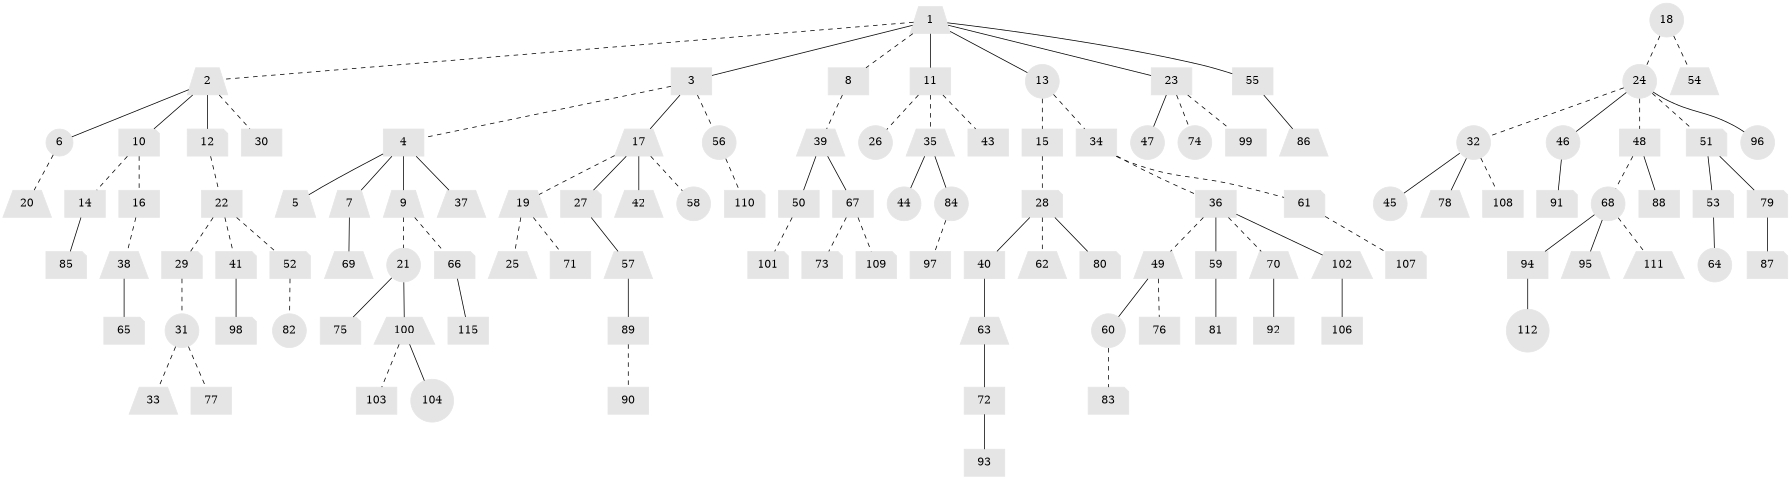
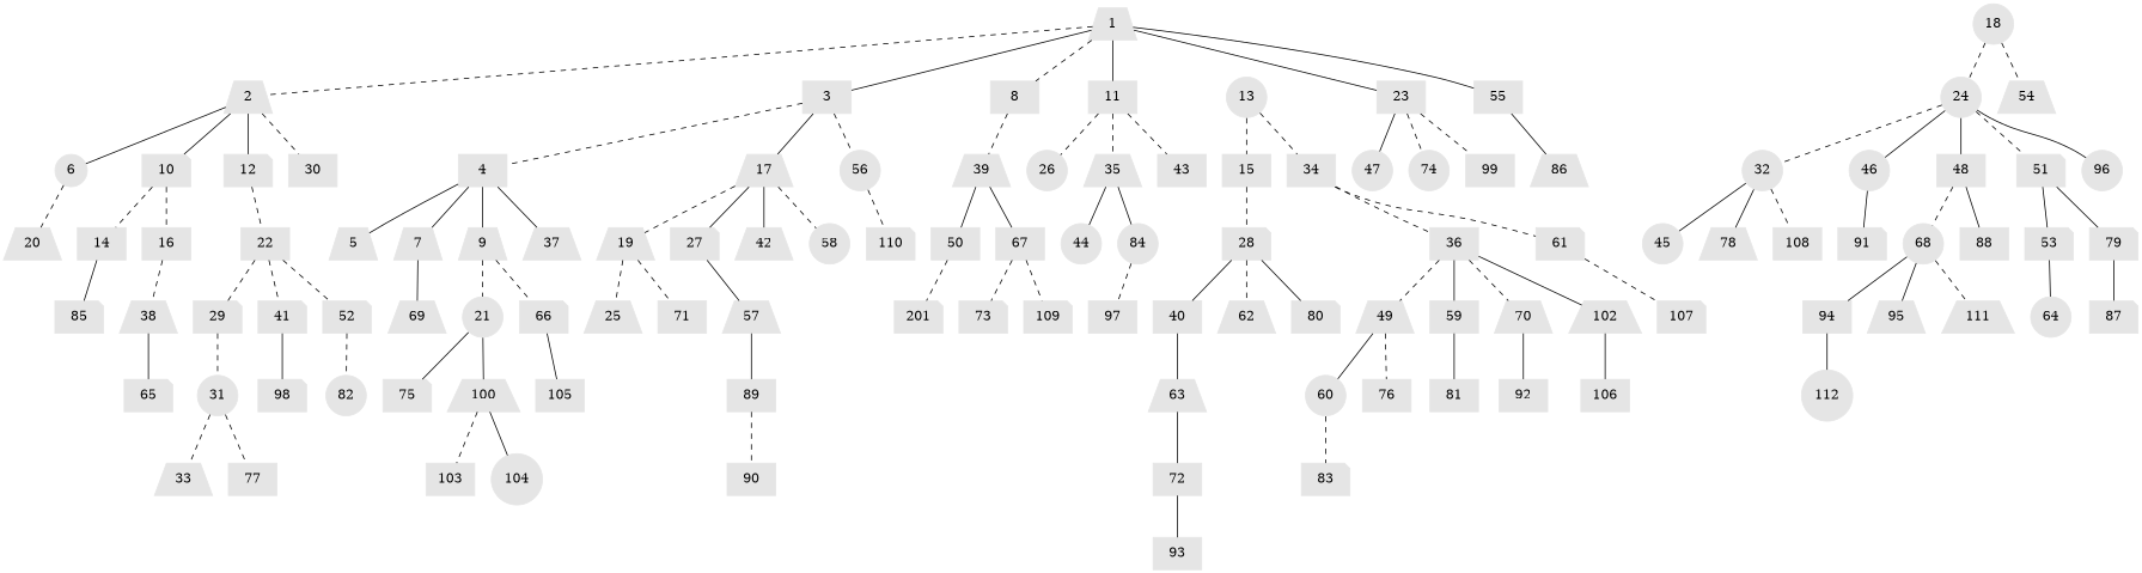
  graph {
    node [color=gray90 shape=box style=filled]
    edge [style=solid]
    1 [shape=trapezium]
    2 [shape=trapezium]
    3
    8
    11
    13 [shape=circle]
    23
    55
    6 [shape=circle]
    10 [shape=note]
    12 [shape=note]
    30
    4
    17 [shape=trapezium]
    56 [shape=circle]
    39 [shape=trapezium]
    26 [shape=circle]
    35 [shape=trapezium]
    43
    15
    34
    47 [shape=circle]
    74 [shape=circle]
    99
    86 [shape=trapezium]
    20 [shape=trapezium]
    14
    16
    22
    18 [shape=circle]
    24 [shape=circle]
    54 [shape=trapezium]
    5 [shape=trapezium]
    7 [shape=trapezium]
    9 [shape=trapezium]
    37 [shape=trapezium]
    19 [shape=trapezium]
    27 [shape=note]
    42 [shape=trapezium]
    58 [shape=circle]
    110 [shape=note]
    69 [shape=trapezium]
    21 [shape=circle]
    66 [shape=note]
    50
    67
    75 [shape=note]
    100 [shape=trapezium]
-   105 [label=115]
+   105
    85 [shape=note]
    38 [shape=trapezium]
    44 [shape=circle]
    84 [shape=circle]
    29 [shape=note]
    41 [shape=note]
    52 [shape=note]
    28 [shape=note]
    36
    61 [shape=note]
    40
    62 [shape=trapezium]
    80 [shape=note]
    65 [shape=note]
    25 [shape=trapezium]
    71
    57 [shape=trapezium]
    32 [shape=circle]
    46 [shape=circle]
    48
    51 [shape=note]
    96 [shape=circle]
    103
    104 [shape=circle]
    31 [shape=circle]
    98 [shape=note]
    82 [shape=circle]
    45 [shape=circle]
    78 [shape=trapezium]
    108
    91 [shape=note]
    68 [shape=circle]
    88
    53 [shape=note]
    79 [shape=note]
    89
    63 [shape=trapezium]
    33 [shape=trapezium]
    77
    49 [shape=trapezium]
    59
    70 [shape=trapezium]
    102 [shape=trapezium]
    107 [shape=note]
    97
    60 [shape=circle]
    76
    81
    92
    106
-   101 [shape=note]
+   101 [shape=note label=201]
    73 [shape=note]
    109 [shape=note]
    72
    94
    95 [shape=trapezium]
    111 [shape=trapezium]
    83 [shape=note]
    64 [shape=circle]
    87 [shape=note]
    90
    93
    112 [shape=circle]
    1 -- 2 [style=dashed]
    1 -- 3
    1 -- 8 [style=dashed]
    1 -- 11
-   1 -- 13
    1 -- 23
    1 -- 55
    2 -- 6
    2 -- 10
    2 -- 12
    2 -- 30 [style=dashed]
    3 -- 4 [style=dashed]
    3 -- 17
    3 -- 56 [style=dashed]
    8 -- 39 [style=dashed]
    11 -- 26 [style=dashed]
    11 -- 35 [style=dashed]
    11 -- 43 [style=dashed]
    13 -- 15 [style=dashed]
    13 -- 34 [style=dashed]
    23 -- 47
    23 -- 74 [style=dashed]
    23 -- 99 [style=dashed]
    55 -- 86
    6 -- 20 [style=dashed]
    10 -- 14 [style=dashed]
    10 -- 16 [style=dashed]
    12 -- 22 [style=dashed]
    4 -- 5
    4 -- 7
    4 -- 9
    4 -- 37
    17 -- 19 [style=dashed]
    17 -- 27
    17 -- 42
    17 -- 58 [style=dashed]
    56 -- 110 [style=dashed]
    39 -- 50
    39 -- 67
    35 -- 44
    35 -- 84
    15 -- 28 [style=dashed]
    34 -- 36 [style=dashed]
    34 -- 61 [style=dashed]
    14 -- 85
    16 -- 38 [style=dashed]
    22 -- 29 [style=dashed]
    22 -- 41 [style=dashed]
    22 -- 52 [style=dashed]
    18 -- 24 [style=dashed]
    18 -- 54 [style=dashed]
    24 -- 32 [style=dashed]
    24 -- 46
-   24 -- 48 [style=dashed]
+   24 -- 48
    24 -- 51 [style=dashed]
    24 -- 96
    7 -- 69
    9 -- 21 [style=dashed]
    9 -- 66 [style=dashed]
    19 -- 25 [style=dashed]
    19 -- 71 [style=dashed]
    27 -- 57
    21 -- 75
    21 -- 100
    66 -- 105
    50 -- 101 [style=dashed]
    67 -- 73 [style=dashed]
    67 -- 109 [style=dashed]
    100 -- 103 [style=dashed]
    100 -- 104
    38 -- 65
    84 -- 97 [style=dashed]
    29 -- 31 [style=dashed]
    41 -- 98
    52 -- 82 [style=dashed]
    28 -- 40
    28 -- 62 [style=dashed]
    28 -- 80
    36 -- 49 [style=dashed]
    36 -- 59
    36 -- 70 [style=dashed]
    36 -- 102
    61 -- 107 [style=dashed]
    40 -- 63
    57 -- 89
    32 -- 45
    32 -- 78
    32 -- 108 [style=dashed]
    46 -- 91
    48 -- 68 [style=dashed]
    48 -- 88
    51 -- 53
    51 -- 79
    31 -- 33 [style=dashed]
    31 -- 77 [style=dashed]
    68 -- 94
    68 -- 95
    68 -- 111 [style=dashed]
    53 -- 64
    79 -- 87
    89 -- 90 [style=dashed]
    63 -- 72
    49 -- 60
    49 -- 76 [style=dashed]
    59 -- 81
    70 -- 92
    102 -- 106
    60 -- 83 [style=dashed]
    72 -- 93
    94 -- 112
  }
